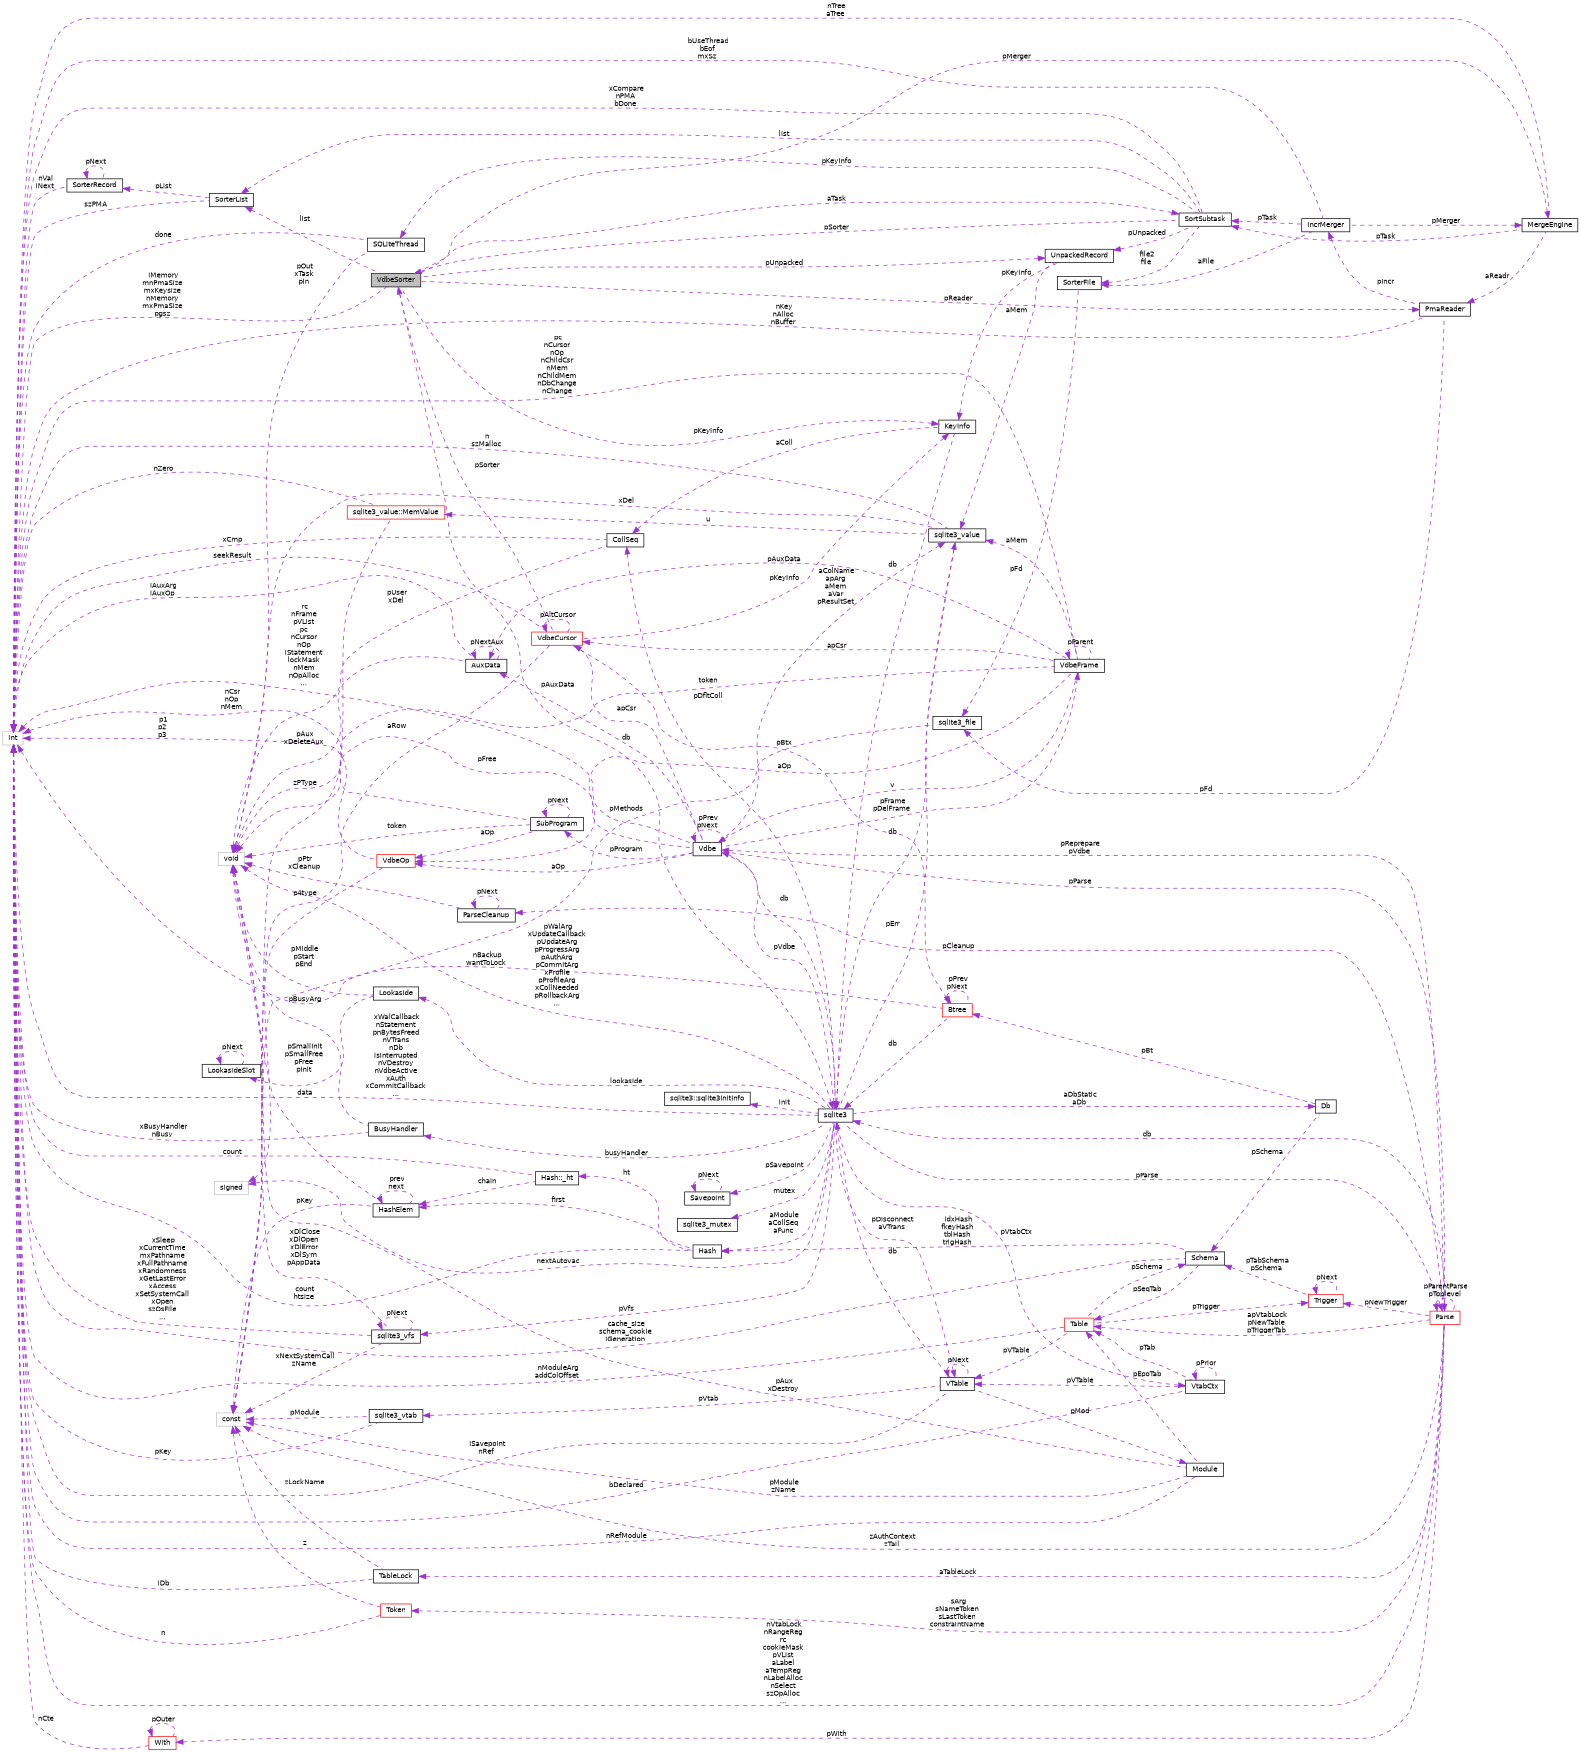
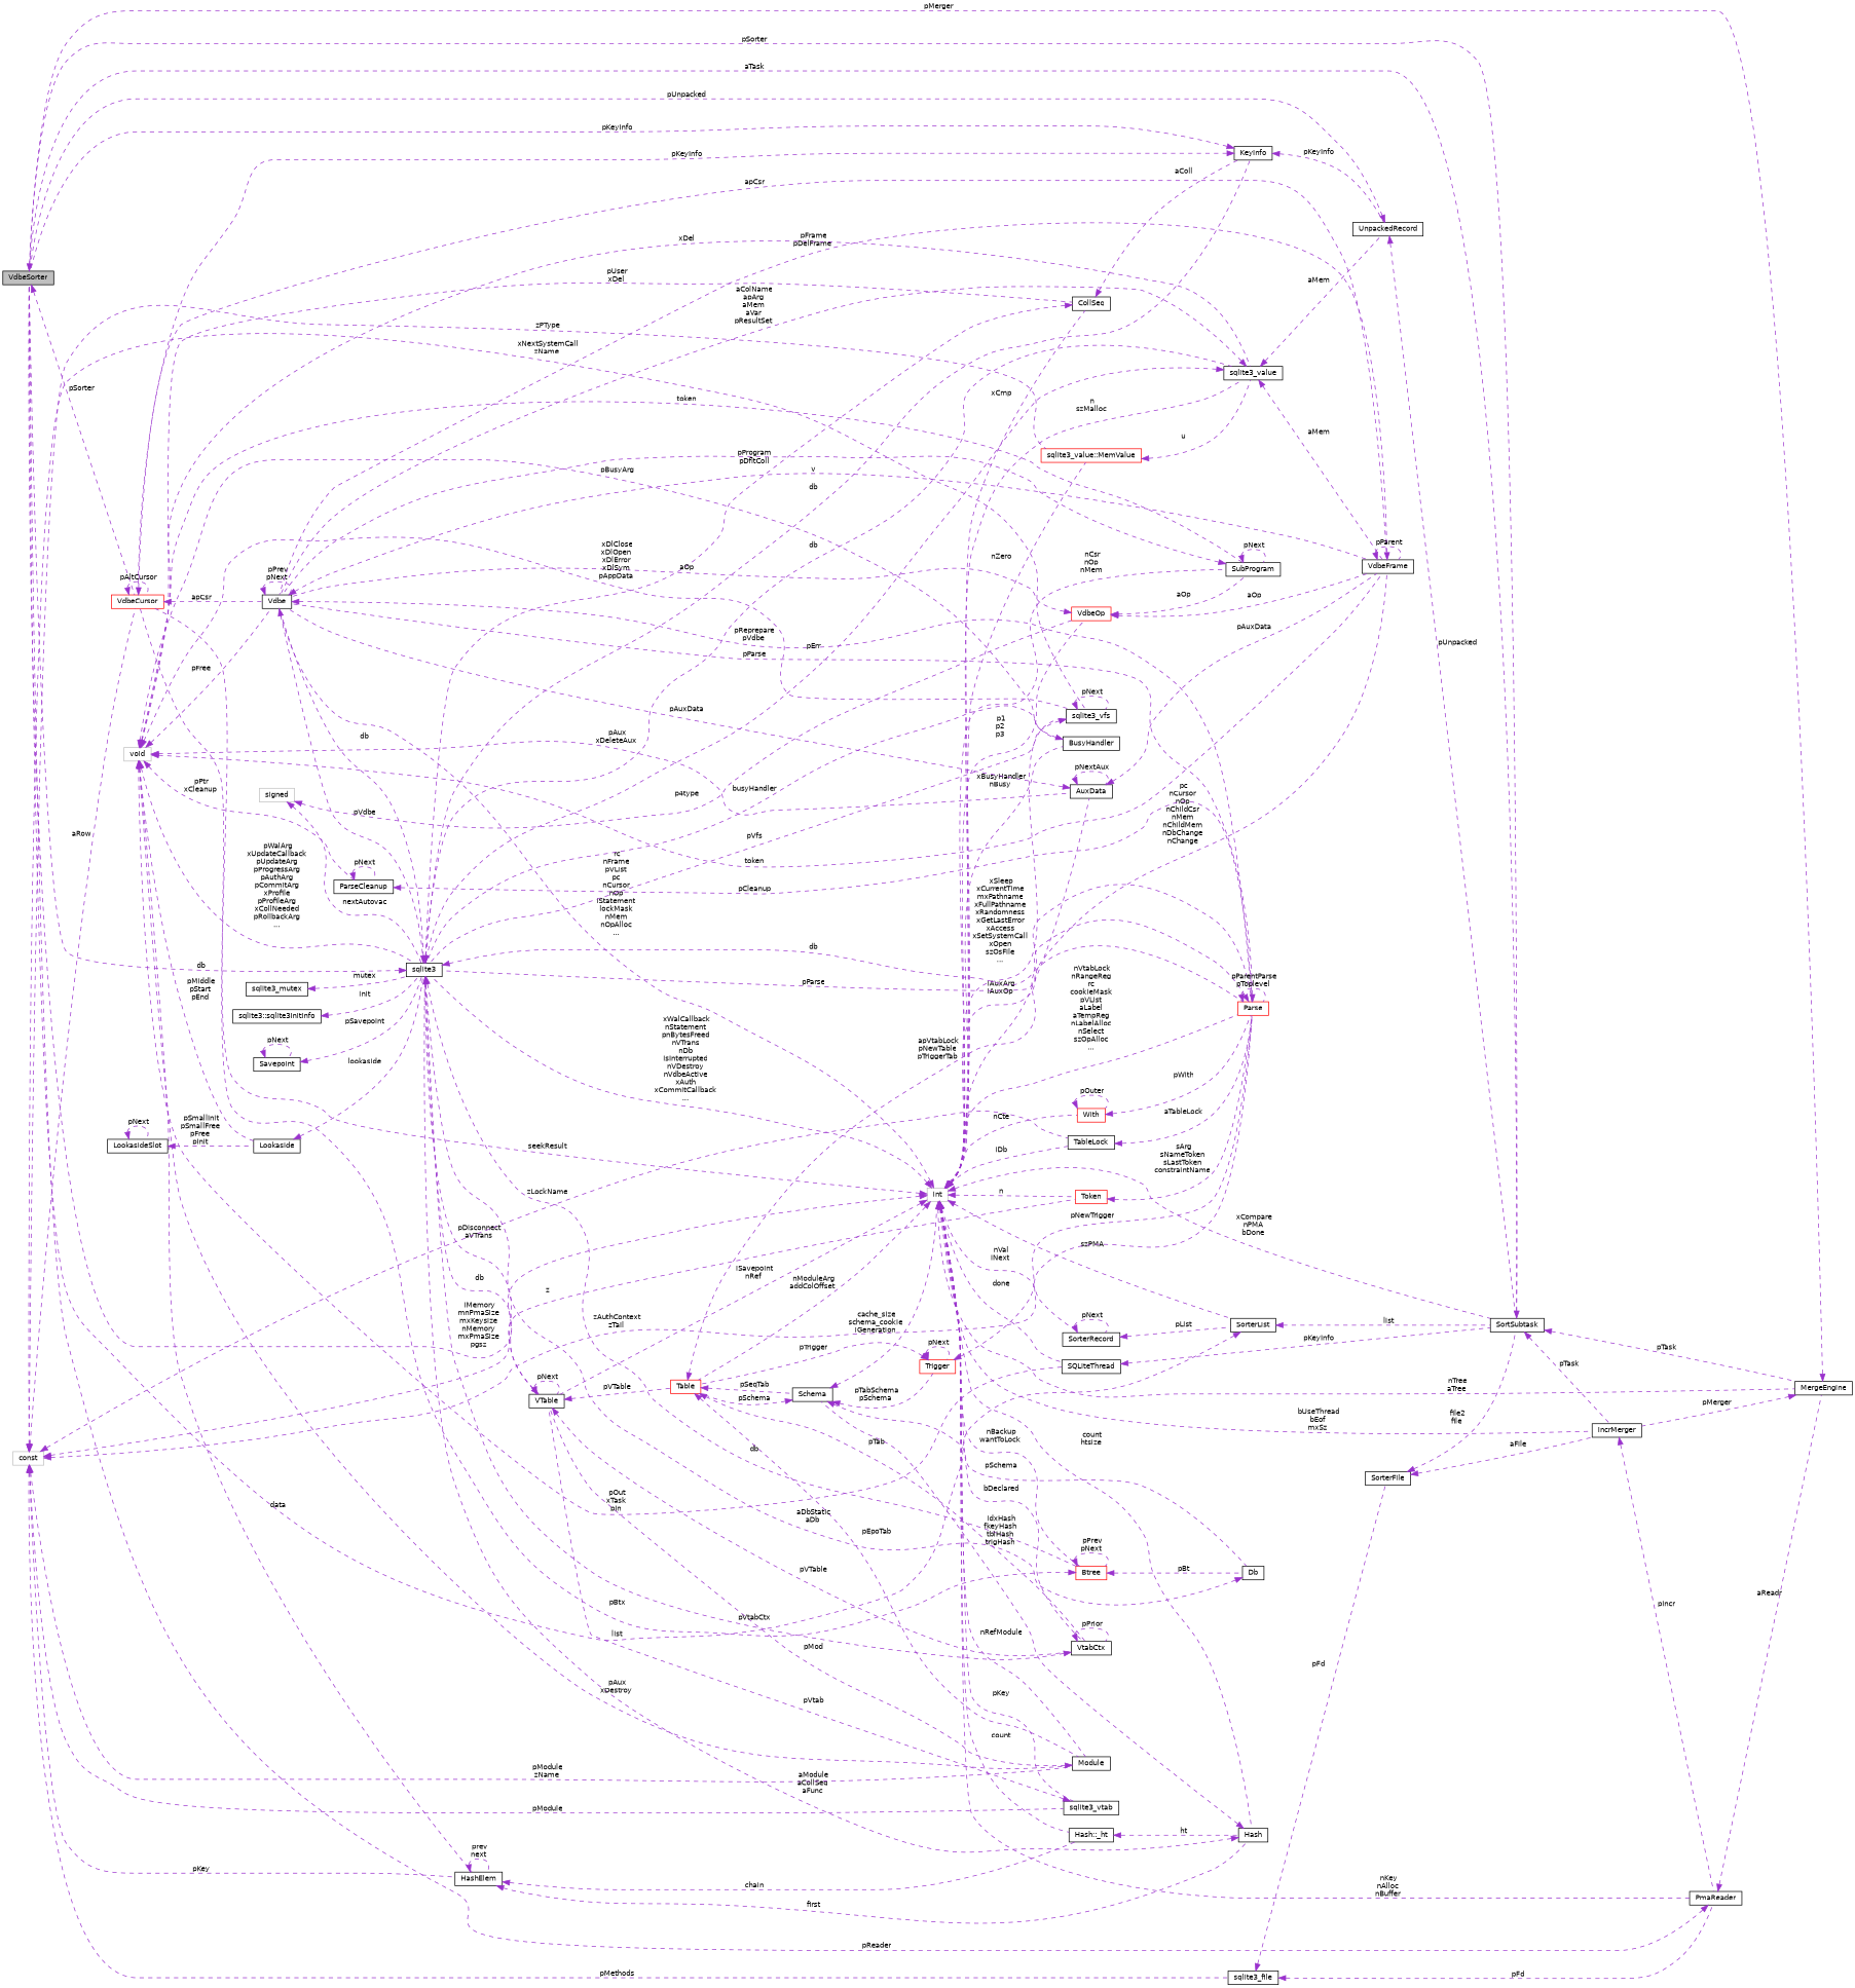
  digraph {
    rankdir=LR
    node [color=black fillcolor=white fontname=Helvetica fontsize=10 shape=record style=filled]
    edge [color=darkorchid3 dir=back fontname=Helvetica fontsize=10 labelfontname=Helvetica labelfontsize=10 style=dashed]
    n1 [fillcolor=grey75 fontcolor=black height=0.2 label=VdbeSorter width=0.4]
    n2 [color=red height=0.2 label=VdbeCursor width=0.4]
    n3 [height=0.2 label=SortSubtask width=0.4]
    n4 [height=0.2 label=Vdbe width=0.4]
    n5 [height=0.2 label=VdbeFrame width=0.4]
    n6 [height=0.2 label=MergeEngine width=0.4]
    n7 [height=0.2 label=IncrMerger width=0.4]
    n8 [height=0.2 label=SorterList width=0.4]
    n9 [height=0.2 label=SorterRecord width=0.4]
    n10 [color=grey75 height=0.2 label=int width=0.4]
    n11 [height=0.2 label=sqlite3 width=0.4]
    n12 [height=0.2 label=sqlite3_value width=0.4]
    n13 [color=red height=0.2 label="sqlite3_value::MemValue" width=0.4]
    n14 [height=0.2 label=AuxData width=0.4]
    n15 [height=0.2 label=CollSeq width=0.4]
    n16 [color=red height=0.2 label=Btree width=0.4]
    n17 [color=red height=0.2 label=VdbeOp width=0.4]
    n18 [height=0.2 label=SubProgram width=0.4]
    n19 [color=red height=0.2 label=Parse width=0.4]
    n20 [height=0.2 label=TableLock width=0.4]
    n21 [color=red height=0.2 label=Token width=0.4]
    n22 [color=red height=0.2 label=With width=0.4]
    n23 [color=red height=0.2 label=Table width=0.4]
    n24 [height=0.2 label=Schema width=0.4]
    n25 [height=0.2 label=Hash width=0.4]
    n26 [height=0.2 label="Hash::_ht" width=0.4]
    n27 [height=0.2 label=VTable width=0.4]
    n28 [height=0.2 label=Module width=0.4]
    n29 [height=0.2 label=sqlite3_vtab width=0.4]
    n30 [height=0.2 label=sqlite3_vfs width=0.4]
    n31 [height=0.2 label=BusyHandler width=0.4]
    n32 [height=0.2 label=VtabCtx width=0.4]
    n33 [height=0.2 label=PmaReader width=0.4]
    n34 [height=0.2 label=SQLiteThread width=0.4]
    n35 [height=0.2 label=KeyInfo width=0.4]
    n36 [height=0.2 label=UnpackedRecord width=0.4]
    n37 [height=0.2 label=Db width=0.4]
    n38 [color=red height=0.2 label=Trigger width=0.4]
    n39 [color=grey75 height=0.2 label=void width=0.4]
    n40 [height=0.2 label=ParseCleanup width=0.4]
    n41 [height=0.2 label=HashElem width=0.4]
    n42 [height=0.2 label=Lookaside width=0.4]
    n43 [color=grey75 height=0.2 label=const width=0.4]
    n44 [height=0.2 label=sqlite3_file width=0.4]
    n45 [height=0.2 label=SorterFile width=0.4]
    n46 [color=grey75 height=0.2 label=signed width=0.4]
    n47 [height=0.2 label=Savepoint width=0.4]
    n48 [height=0.2 label=LookasideSlot width=0.4]
    n49 [height=0.2 label=sqlite3_mutex width=0.4]
    n50 [height=0.2 label="sqlite3::sqlite3InitInfo" width=0.4]
    n1 -> n2 [label=" pSorter"]
    n1 -> n3 [label=" pSorter"]
    n2 -> n2 [label=" pAltCursor"]
    n2 -> n4 [label=" apCsr"]
    n2 -> n5 [label=" apCsr"]
    n3 -> n1 [label=" aTask"]
    n3 -> n6 [label=" pTask"]
    n3 -> n7 [label=" pTask"]
    n4 -> n4 [label=" pPrev\npNext"]
    n4 -> n5 [label=" v"]
    n4 -> n11 [label=" pVdbe"]
    n4 -> n19 [label=" pReprepare\npVdbe"]
    n5 -> n4 [label=" pFrame\npDelFrame"]
    n5 -> n5 [label=" pParent"]
    n6 -> n1 [label=" pMerger"]
    n6 -> n7 [label=" pMerger"]
    n7 -> n33 [label=" pIncr"]
    n8 -> n1 [label=" list"]
    n8 -> n3 [label=" list"]
    n9 -> n8 [label=" pList"]
    n9 -> n9 [label=" pNext"]
    n10 -> n1 [label=" iMemory\nmnPmaSize\nmxKeysize\nnMemory\nmxPmaSize\npgsz"]
    n10 -> n2 [label=" seekResult"]
    n10 -> n3 [label=" xCompare\nnPMA\nbDone"]
    n10 -> n4 [label=" rc\nnFrame\npVList\npc\nnCursor\nnOp\niStatement\nlockMask\nnMem\nnOpAlloc\n..."]
    n10 -> n5 [label=" pc\nnCursor\nnOp\nnChildCsr\nnMem\nnChildMem\nnDbChange\nnChange"]
    n10 -> n6 [label=" nTree\naTree"]
    n10 -> n7 [label=" bUseThread\nbEof\nmxSz"]
    n10 -> n8 [label=" szPMA"]
    n10 -> n9 [label=" nVal\niNext"]
    n10 -> n11 [label=" xWalCallback\nnStatement\npnBytesFreed\nnVTrans\nnDb\nisInterrupted\nnVDestroy\nnVdbeActive\nxAuth\nxCommitCallback\n..."]
    n10 -> n12 [label=" n\nszMalloc"]
    n10 -> n13 [label=" nZero"]
    n10 -> n14 [label=" iAuxArg\niAuxOp"]
    n10 -> n15 [label=" xCmp"]
    n10 -> n16 [label=" nBackup\nwantToLock"]
    n10 -> n17 [label=" p1\np2\np3"]
    n10 -> n18 [label=" nCsr\nnOp\nnMem"]
    n10 -> n19 [label=" nVtabLock\nnRangeReg\nrc\ncookieMask\npVList\naLabel\naTempReg\nnLabelAlloc\nnSelect\nszOpAlloc\n..."]
    n10 -> n20 [label=" iDb"]
    n10 -> n21 [label=" n"]
    n10 -> n22 [label=" nCte"]
    n10 -> n23 [label=" nModuleArg\naddColOffset"]
-   n10 -> n24 [label=" cache_size\nschema_cookie\niGeneration"]
+   n24 -> n10 [label=" cache_size\nschema_cookie\niGeneration"]
    n10 -> n25 [label=" count\nhtsize"]
    n10 -> n26 [label=" count"]
    n10 -> n27 [label=" iSavepoint\nnRef"]
    n10 -> n28 [label=" nRefModule"]
    n10 -> n29 [label=" pKey"]
    n10 -> n30 [label=" xSleep\nxCurrentTime\nmxPathname\nxFullPathname\nxRandomness\nxGetLastError\nxAccess\nxSetSystemCall\nxOpen\nszOsFile\n..."]
    n10 -> n31 [label=" xBusyHandler\nnBusy"]
    n10 -> n32 [label=" bDeclared"]
    n10 -> n33 [label=" nKey\nnAlloc\nnBuffer"]
    n10 -> n34 [label=" done"]
    n11 -> n1 [label=" db"]
    n11 -> n4 [label=" db"]
    n11 -> n12 [label=" db"]
    n11 -> n16 [label=" db"]
    n11 -> n19 [label=" db"]
    n11 -> n27 [label=" db"]
    n11 -> n35 [label=" db"]
    n12 -> n4 [label=" aColName\napArg\naMem\naVar\npResultSet"]
    n12 -> n5 [label=" aMem"]
    n12 -> n11 [label=" pErr"]
    n12 -> n36 [label=" aMem"]
    n13 -> n12 [label=" u"]
    n14 -> n4 [label=" pAuxData"]
    n14 -> n5 [label=" pAuxData"]
    n14 -> n14 [label=" pNextAux"]
    n15 -> n11 [label=" pDfltColl"]
    n15 -> n35 [label=" aColl"]
    n16 -> n2 [label=" pBtx"]
    n16 -> n16 [label=" pPrev\npNext"]
    n16 -> n37 [label=" pBt"]
    n17 -> n4 [label=" aOp"]
    n17 -> n5 [label=" aOp"]
    n17 -> n18 [label=" aOp"]
    n18 -> n4 [label=" pProgram"]
    n18 -> n18 [label=" pNext"]
    n19 -> n4 [label=" pParse"]
    n19 -> n11 [label=" pParse"]
    n19 -> n19 [label=" pParentParse\npToplevel"]
    n20 -> n19 [label=" aTableLock"]
    n21 -> n19 [label=" sArg\nsNameToken\nsLastToken\nconstraintName"]
    n22 -> n19 [label=" pWith"]
    n22 -> n22 [label=" pOuter"]
    n23 -> n19 [label=" apVtabLock\npNewTable\npTriggerTab"]
    n23 -> n24 [label=" pSeqTab"]
    n23 -> n28 [label=" pEpoTab"]
    n23 -> n32 [label=" pTab"]
    n24 -> n23 [label=" pSchema"]
    n24 -> n37 [label=" pSchema"]
    n24 -> n38 [label=" pTabSchema\npSchema"]
    n25 -> n11 [label=" aModule\naCollSeq\naFunc"]
    n25 -> n24 [label=" idxHash\nfkeyHash\ntblHash\ntrigHash"]
    n26 -> n25 [label=" ht"]
    n27 -> n11 [label=" pDisconnect\naVTrans"]
    n27 -> n23 [label=" pVTable"]
    n27 -> n27 [label=" pNext"]
    n27 -> n32 [label=" pVTable"]
    n28 -> n27 [label=" pMod"]
    n29 -> n27 [label=" pVtab"]
    n30 -> n11 [label=" pVfs"]
    n30 -> n30 [label=" pNext"]
    n31 -> n11 [label=" busyHandler"]
    n32 -> n11 [label=" pVtabCtx"]
    n32 -> n32 [label=" pPrior"]
    n33 -> n1 [label=" pReader"]
    n33 -> n6 [label=" aReadr"]
    n34 -> n3 [label=" pKeyInfo"]
    n35 -> n1 [label=" pKeyInfo"]
    n35 -> n2 [label=" pKeyInfo"]
    n35 -> n36 [label=" pKeyInfo"]
    n36 -> n1 [label=" pUnpacked"]
    n36 -> n3 [label=" pUnpacked"]
    n37 -> n11 [label=" aDbStatic\naDb"]
    n38 -> n19 [label=" pNewTrigger"]
    n38 -> n23 [label=" pTrigger"]
    n38 -> n38 [label=" pNext"]
    n39 -> n4 [label=" pFree"]
    n39 -> n5 [label=" token"]
    n39 -> n11 [label=" pWalArg\nxUpdateCallback\npUpdateArg\npProgressArg\npAuthArg\npCommitArg\nxProfile\npProfileArg\nxCollNeeded\npRollbackArg\n..."]
    n39 -> n12 [label=" xDel"]
    n39 -> n14 [label=" pAux\nxDeleteAux"]
    n39 -> n15 [label=" pUser\nxDel"]
    n39 -> n18 [label=" token"]
    n39 -> n28 [label=" pAux\nxDestroy"]
    n39 -> n30 [label=" xDlClose\nxDlOpen\nxDlError\nxDlSym\npAppData"]
    n39 -> n31 [label=" pBusyArg"]
    n39 -> n34 [label=" pOut\nxTask\npIn"]
    n39 -> n40 [label=" pPtr\nxCleanup"]
    n39 -> n41 [label=" data"]
    n39 -> n42 [label=" pMiddle\npStart\npEnd"]
    n40 -> n19 [label=" pCleanup"]
    n40 -> n40 [label=" pNext"]
    n41 -> n25 [label=" first"]
    n41 -> n26 [label=" chain"]
    n41 -> n41 [label=" prev\nnext"]
    n42 -> n11 [label=" lookaside"]
    n43 -> n2 [label=" aRow"]
    n43 -> n13 [label=" zPType"]
    n43 -> n19 [label=" zAuthContext\nzTail"]
    n43 -> n20 [label=" zLockName"]
    n43 -> n21 [label=" z"]
    n43 -> n28 [label=" pModule\nzName"]
    n43 -> n29 [label=" pModule"]
    n43 -> n30 [label=" xNextSystemCall\nzName"]
    n43 -> n41 [label=" pKey"]
    n43 -> n44 [label=" pMethods"]
    n44 -> n33 [label=" pFd"]
    n44 -> n45 [label=" pFd"]
    n45 -> n3 [label=" file2\nfile"]
    n45 -> n7 [label=" aFile"]
    n46 -> n11 [label=" nextAutovac"]
    n46 -> n17 [label=" p4type"]
    n47 -> n11 [label=" pSavepoint"]
    n47 -> n47 [label=" pNext"]
    n48 -> n42 [label=" pSmallInit\npSmallFree\npFree\npInit"]
    n48 -> n48 [label=" pNext"]
    n49 -> n11 [label=" mutex"]
    n50 -> n11 [label=" init"]
  }
